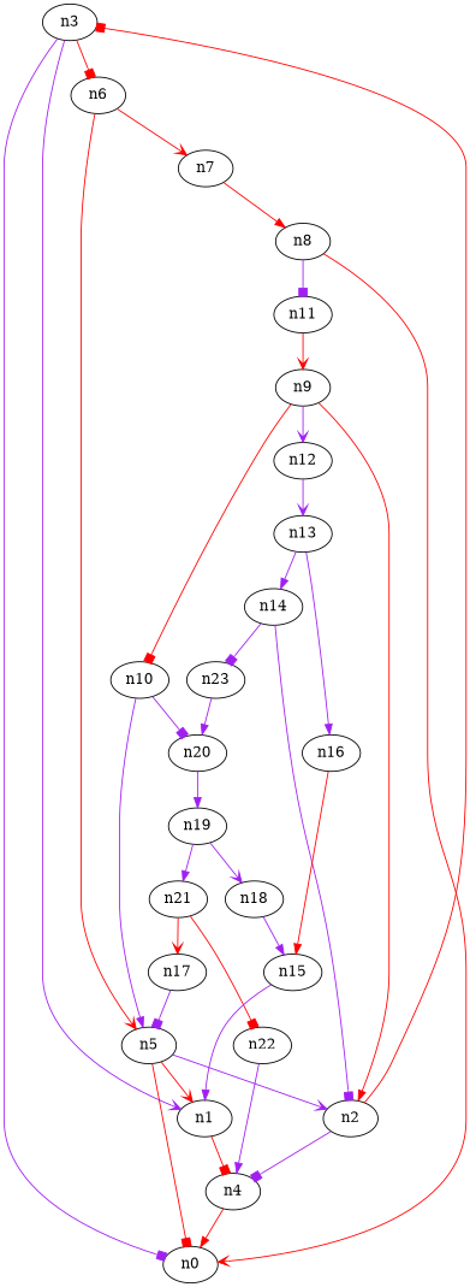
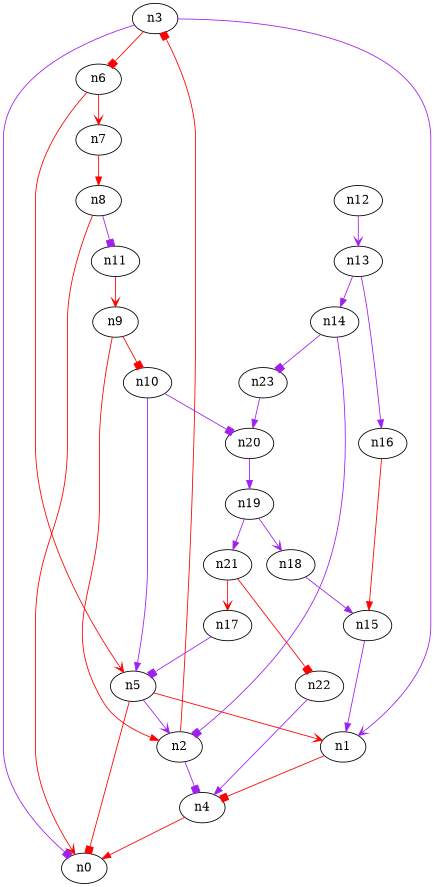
  digraph {
    edge [arrowhead=box color=purple]
    n1
    n4
    n0
    n2
    n3
    n6
    n5
    n7
    n8
    n11
    n9
    n10
    n12
    n20
    n13
    n19
    n14
    n16
    n18
    n21
    n23
    n15
    n17
    n22
    n1 -> n4 [color=red]
    n4 -> n0 [arrowhead=normal color=red]
    n2 -> n4
    n2 -> n3 [color=red]
    n3 -> n1 [arrowhead=vee]
    n3 -> n0
    n3 -> n6 [color=red]
    n6 -> n5 [arrowhead=vee color=red]
    n6 -> n7 [arrowhead=vee color=red]
    n5 -> n1 [arrowhead=vee color=red]
    n5 -> n0 [color=red]
    n5 -> n2 [arrowhead=vee]
    n7 -> n8 [arrowhead=normal color=red]
    n8 -> n0 [arrowhead=vee color=red]
    n8 -> n11
    n11 -> n9 [arrowhead=vee color=red]
    n9 -> n2 [arrowhead=normal color=red]
    n9 -> n10 [color=red]
-   n9 -> n12 [arrowhead=vee]
    n10 -> n5 [arrowhead=normal]
    n10 -> n20
    n12 -> n13 [arrowhead=vee]
    n20 -> n19 [arrowhead=normal]
    n13 -> n14 [arrowhead=normal]
    n13 -> n16 [arrowhead=normal]
    n19 -> n18 [arrowhead=vee]
    n19 -> n21 [arrowhead=normal]
    n14 -> n2
    n14 -> n23
    n16 -> n15 [arrowhead=normal color=red]
    n18 -> n15 [arrowhead=normal]
    n21 -> n17 [arrowhead=vee color=red]
    n21 -> n22 [color=red]
    n23 -> n20 [arrowhead=normal]
    n15 -> n1 [arrowhead=normal]
    n17 -> n5
    n22 -> n4 [arrowhead=normal]
  }
